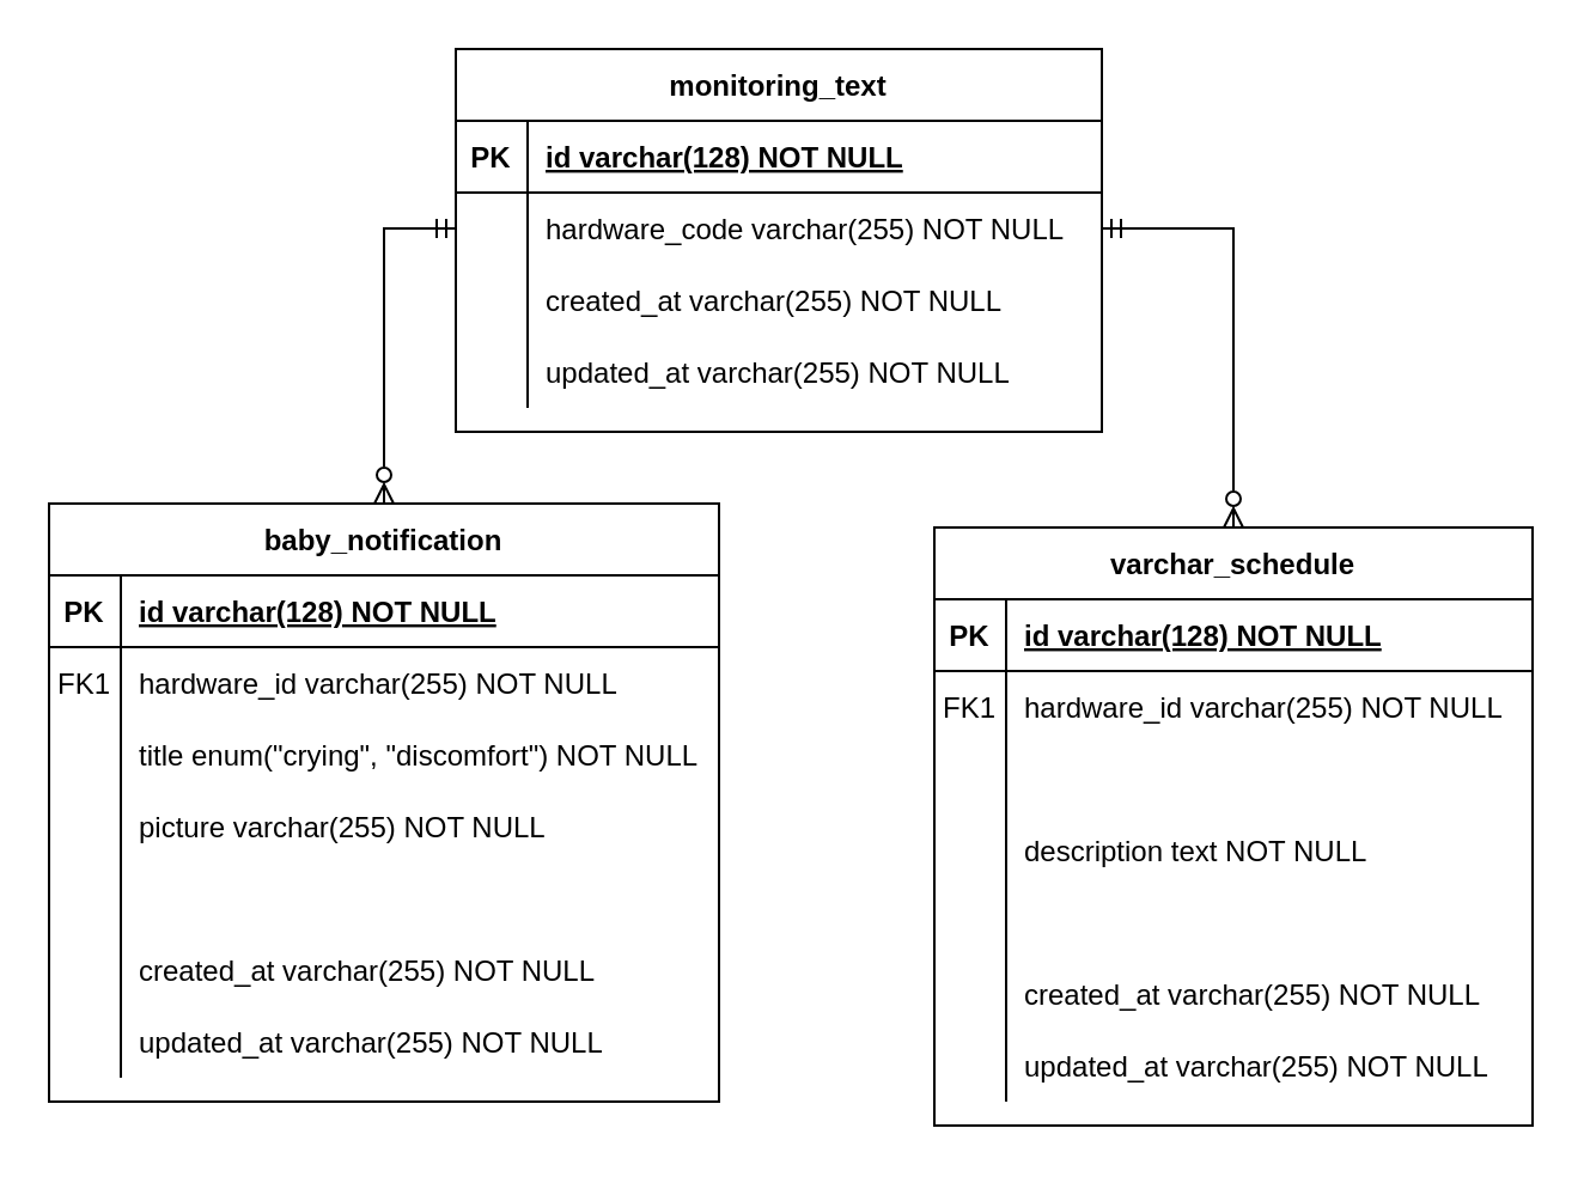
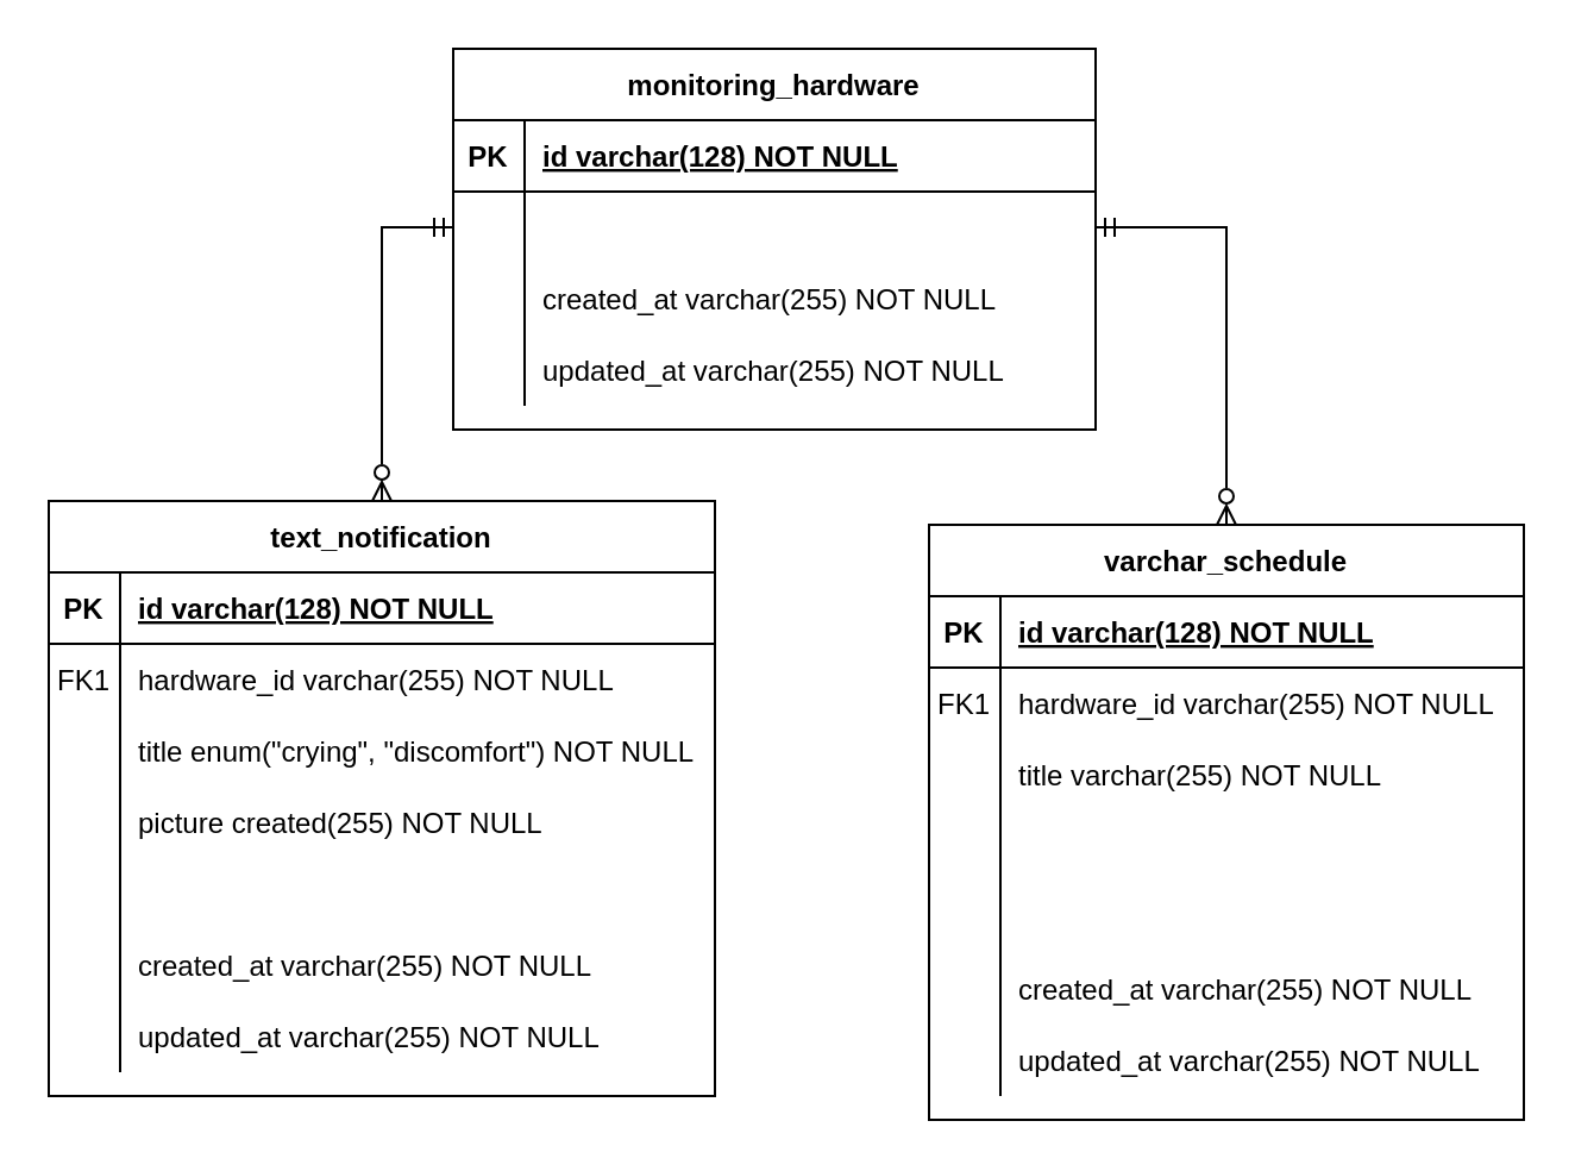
  <mxCell id="0" />
  <mxCell id="1" parent="0" />
- <mxCell id="2" value="monitoring_text" style="shape=table;startSize=30;container=1;collapsible=1;childLayout=tableLayout;fixedRows=1;rowLines=0;fontStyle=1;align=center;resizeLast=1;" parent="1" vertex="1"><mxGeometry x="190" y="20" width="270" height="160" as="geometry" /></mxCell>
+ <mxCell id="2" value="monitoring_hardware" style="shape=table;startSize=30;container=1;collapsible=1;childLayout=tableLayout;fixedRows=1;rowLines=0;fontStyle=1;align=center;resizeLast=1;" parent="1" vertex="1"><mxGeometry x="190" y="20" width="270" height="160" as="geometry" /></mxCell>
  <mxCell id="3" value="" style="shape=partialRectangle;collapsible=0;dropTarget=0;pointerEvents=0;fillColor=none;points=[[0,0.5],[1,0.5]];portConstraint=eastwest;top=0;left=0;right=0;bottom=1;" parent="2" vertex="1"><mxGeometry y="30" width="270" height="30" as="geometry" /></mxCell>
  <mxCell id="4" value="PK" style="shape=partialRectangle;overflow=hidden;connectable=0;fillColor=none;top=0;left=0;bottom=0;right=0;fontStyle=1;" parent="3" vertex="1"><mxGeometry width="30" height="30" as="geometry"><mxRectangle width="30" height="30" as="alternateBounds" /></mxGeometry></mxCell>
  <mxCell id="5" value="id varchar(128) NOT NULL" style="shape=partialRectangle;overflow=hidden;connectable=0;fillColor=none;top=0;left=0;bottom=0;right=0;align=left;spacingLeft=6;fontStyle=5;" parent="3" vertex="1"><mxGeometry x="30" width="240" height="30" as="geometry"><mxRectangle width="240" height="30" as="alternateBounds" /></mxGeometry></mxCell>
  <mxCell id="6" value="" style="shape=partialRectangle;collapsible=0;dropTarget=0;pointerEvents=0;fillColor=none;points=[[0,0.5],[1,0.5]];portConstraint=eastwest;top=0;left=0;right=0;bottom=0;" parent="2" vertex="1"><mxGeometry y="60" width="270" height="30" as="geometry" /></mxCell>
  <mxCell id="7" value="" style="shape=partialRectangle;overflow=hidden;connectable=0;fillColor=none;top=0;left=0;bottom=0;right=0;" parent="6" vertex="1"><mxGeometry width="30" height="30" as="geometry"><mxRectangle width="30" height="30" as="alternateBounds" /></mxGeometry></mxCell>
- <mxCell id="8" value="hardware_code varchar(255) NOT NULL" style="shape=partialRectangle;overflow=hidden;connectable=0;fillColor=none;top=0;left=0;bottom=0;right=0;align=left;spacingLeft=6;" parent="6" vertex="1"><mxGeometry x="30" width="240" height="30" as="geometry"><mxRectangle width="240" height="30" as="alternateBounds" /></mxGeometry></mxCell>
  <mxCell id="9" style="shape=partialRectangle;collapsible=0;dropTarget=0;pointerEvents=0;fillColor=none;points=[[0,0.5],[1,0.5]];portConstraint=eastwest;top=0;left=0;right=0;bottom=0;" vertex="1" parent="2"><mxGeometry y="90" width="270" height="30" as="geometry" /></mxCell>
  <mxCell id="10" style="shape=partialRectangle;overflow=hidden;connectable=0;fillColor=none;top=0;left=0;bottom=0;right=0;" vertex="1" parent="9"><mxGeometry width="30" height="30" as="geometry"><mxRectangle width="30" height="30" as="alternateBounds" /></mxGeometry></mxCell>
  <mxCell id="11" value="created_at varchar(255) NOT NULL" style="shape=partialRectangle;overflow=hidden;connectable=0;fillColor=none;top=0;left=0;bottom=0;right=0;align=left;spacingLeft=6;" vertex="1" parent="9"><mxGeometry x="30" width="240" height="30" as="geometry"><mxRectangle width="240" height="30" as="alternateBounds" /></mxGeometry></mxCell>
  <mxCell id="12" style="shape=partialRectangle;collapsible=0;dropTarget=0;pointerEvents=0;fillColor=none;points=[[0,0.5],[1,0.5]];portConstraint=eastwest;top=0;left=0;right=0;bottom=0;" vertex="1" parent="2"><mxGeometry y="120" width="270" height="30" as="geometry" /></mxCell>
  <mxCell id="13" style="shape=partialRectangle;overflow=hidden;connectable=0;fillColor=none;top=0;left=0;bottom=0;right=0;" vertex="1" parent="12"><mxGeometry width="30" height="30" as="geometry"><mxRectangle width="30" height="30" as="alternateBounds" /></mxGeometry></mxCell>
  <mxCell id="14" value="updated_at varchar(255) NOT NULL" style="shape=partialRectangle;overflow=hidden;connectable=0;fillColor=none;top=0;left=0;bottom=0;right=0;align=left;spacingLeft=6;" vertex="1" parent="12"><mxGeometry x="30" width="240" height="30" as="geometry"><mxRectangle width="240" height="30" as="alternateBounds" /></mxGeometry></mxCell>
- <mxCell id="15" value="baby_notification" style="shape=table;startSize=30;container=1;collapsible=1;childLayout=tableLayout;fixedRows=1;rowLines=0;fontStyle=1;align=center;resizeLast=1;" vertex="1" parent="1"><mxGeometry x="20" y="210" width="280" height="250" as="geometry" /></mxCell>
+ <mxCell id="15" value="text_notification" style="shape=table;startSize=30;container=1;collapsible=1;childLayout=tableLayout;fixedRows=1;rowLines=0;fontStyle=1;align=center;resizeLast=1;" vertex="1" parent="1"><mxGeometry x="20" y="210" width="280" height="250" as="geometry" /></mxCell>
  <mxCell id="16" value="" style="shape=partialRectangle;collapsible=0;dropTarget=0;pointerEvents=0;fillColor=none;points=[[0,0.5],[1,0.5]];portConstraint=eastwest;top=0;left=0;right=0;bottom=1;" vertex="1" parent="15"><mxGeometry y="30" width="280" height="30" as="geometry" /></mxCell>
  <mxCell id="17" value="PK" style="shape=partialRectangle;overflow=hidden;connectable=0;fillColor=none;top=0;left=0;bottom=0;right=0;fontStyle=1;" vertex="1" parent="16"><mxGeometry width="30" height="30" as="geometry"><mxRectangle width="30" height="30" as="alternateBounds" /></mxGeometry></mxCell>
  <mxCell id="18" value="id varchar(128) NOT NULL" style="shape=partialRectangle;overflow=hidden;connectable=0;fillColor=none;top=0;left=0;bottom=0;right=0;align=left;spacingLeft=6;fontStyle=5;" vertex="1" parent="16"><mxGeometry x="30" width="250" height="30" as="geometry"><mxRectangle width="250" height="30" as="alternateBounds" /></mxGeometry></mxCell>
  <mxCell id="19" value="" style="shape=partialRectangle;collapsible=0;dropTarget=0;pointerEvents=0;fillColor=none;points=[[0,0.5],[1,0.5]];portConstraint=eastwest;top=0;left=0;right=0;bottom=0;" vertex="1" parent="15"><mxGeometry y="60" width="280" height="30" as="geometry" /></mxCell>
  <mxCell id="20" value="FK1" style="shape=partialRectangle;overflow=hidden;connectable=0;fillColor=none;top=0;left=0;bottom=0;right=0;" vertex="1" parent="19"><mxGeometry width="30" height="30" as="geometry"><mxRectangle width="30" height="30" as="alternateBounds" /></mxGeometry></mxCell>
  <mxCell id="21" value="hardware_id varchar(255) NOT NULL" style="shape=partialRectangle;overflow=hidden;connectable=0;fillColor=none;top=0;left=0;bottom=0;right=0;align=left;spacingLeft=6;" vertex="1" parent="19"><mxGeometry x="30" width="250" height="30" as="geometry"><mxRectangle width="250" height="30" as="alternateBounds" /></mxGeometry></mxCell>
  <mxCell id="22" style="shape=partialRectangle;collapsible=0;dropTarget=0;pointerEvents=0;fillColor=none;points=[[0,0.5],[1,0.5]];portConstraint=eastwest;top=0;left=0;right=0;bottom=0;" vertex="1" parent="15"><mxGeometry y="90" width="280" height="30" as="geometry" /></mxCell>
  <mxCell id="23" style="shape=partialRectangle;overflow=hidden;connectable=0;fillColor=none;top=0;left=0;bottom=0;right=0;" vertex="1" parent="22"><mxGeometry width="30" height="30" as="geometry"><mxRectangle width="30" height="30" as="alternateBounds" /></mxGeometry></mxCell>
  <mxCell id="24" value="title enum(&quot;crying&quot;, &quot;discomfort&quot;) NOT NULL" style="shape=partialRectangle;overflow=hidden;connectable=0;fillColor=none;top=0;left=0;bottom=0;right=0;align=left;spacingLeft=6;" vertex="1" parent="22"><mxGeometry x="30" width="250" height="30" as="geometry"><mxRectangle width="250" height="30" as="alternateBounds" /></mxGeometry></mxCell>
  <mxCell id="25" style="shape=partialRectangle;collapsible=0;dropTarget=0;pointerEvents=0;fillColor=none;points=[[0,0.5],[1,0.5]];portConstraint=eastwest;top=0;left=0;right=0;bottom=0;" vertex="1" parent="15"><mxGeometry y="120" width="280" height="30" as="geometry" /></mxCell>
  <mxCell id="26" style="shape=partialRectangle;overflow=hidden;connectable=0;fillColor=none;top=0;left=0;bottom=0;right=0;" vertex="1" parent="25"><mxGeometry width="30" height="30" as="geometry"><mxRectangle width="30" height="30" as="alternateBounds" /></mxGeometry></mxCell>
- <mxCell id="27" value="picture varchar(255) NOT NULL" style="shape=partialRectangle;overflow=hidden;connectable=0;fillColor=none;top=0;left=0;bottom=0;right=0;align=left;spacingLeft=6;" vertex="1" parent="25"><mxGeometry x="30" width="250" height="30" as="geometry"><mxRectangle width="250" height="30" as="alternateBounds" /></mxGeometry></mxCell>
+ <mxCell id="27" value="picture created(255) NOT NULL" style="shape=partialRectangle;overflow=hidden;connectable=0;fillColor=none;top=0;left=0;bottom=0;right=0;align=left;spacingLeft=6;" vertex="1" parent="25"><mxGeometry x="30" width="250" height="30" as="geometry"><mxRectangle width="250" height="30" as="alternateBounds" /></mxGeometry></mxCell>
  <mxCell id="28" style="shape=partialRectangle;collapsible=0;dropTarget=0;pointerEvents=0;fillColor=none;points=[[0,0.5],[1,0.5]];portConstraint=eastwest;top=0;left=0;right=0;bottom=0;" vertex="1" parent="15"><mxGeometry y="150" width="280" height="30" as="geometry" /></mxCell>
  <mxCell id="29" style="shape=partialRectangle;overflow=hidden;connectable=0;fillColor=none;top=0;left=0;bottom=0;right=0;" vertex="1" parent="28"><mxGeometry width="30" height="30" as="geometry"><mxRectangle width="30" height="30" as="alternateBounds" /></mxGeometry></mxCell>
  <mxCell id="30" style="shape=partialRectangle;collapsible=0;dropTarget=0;pointerEvents=0;fillColor=none;points=[[0,0.5],[1,0.5]];portConstraint=eastwest;top=0;left=0;right=0;bottom=0;" vertex="1" parent="15"><mxGeometry y="180" width="280" height="30" as="geometry" /></mxCell>
  <mxCell id="31" style="shape=partialRectangle;overflow=hidden;connectable=0;fillColor=none;top=0;left=0;bottom=0;right=0;" vertex="1" parent="30"><mxGeometry width="30" height="30" as="geometry"><mxRectangle width="30" height="30" as="alternateBounds" /></mxGeometry></mxCell>
  <mxCell id="32" value="created_at varchar(255) NOT NULL" style="shape=partialRectangle;overflow=hidden;connectable=0;fillColor=none;top=0;left=0;bottom=0;right=0;align=left;spacingLeft=6;" vertex="1" parent="30"><mxGeometry x="30" width="250" height="30" as="geometry"><mxRectangle width="250" height="30" as="alternateBounds" /></mxGeometry></mxCell>
  <mxCell id="33" value="" style="shape=partialRectangle;collapsible=0;dropTarget=0;pointerEvents=0;fillColor=none;points=[[0,0.5],[1,0.5]];portConstraint=eastwest;top=0;left=0;right=0;bottom=0;" vertex="1" parent="15"><mxGeometry y="210" width="280" height="30" as="geometry" /></mxCell>
  <mxCell id="34" value="" style="shape=partialRectangle;overflow=hidden;connectable=0;fillColor=none;top=0;left=0;bottom=0;right=0;" vertex="1" parent="33"><mxGeometry width="30" height="30" as="geometry"><mxRectangle width="30" height="30" as="alternateBounds" /></mxGeometry></mxCell>
  <mxCell id="35" value="updated_at varchar(255) NOT NULL" style="shape=partialRectangle;overflow=hidden;connectable=0;fillColor=none;top=0;left=0;bottom=0;right=0;align=left;spacingLeft=6;" vertex="1" parent="33"><mxGeometry x="30" width="250" height="30" as="geometry"><mxRectangle width="250" height="30" as="alternateBounds" /></mxGeometry></mxCell>
  <mxCell id="36" value="varchar_schedule" style="shape=table;startSize=30;container=1;collapsible=1;childLayout=tableLayout;fixedRows=1;rowLines=0;fontStyle=1;align=center;resizeLast=1;" vertex="1" parent="1"><mxGeometry x="390" y="220" width="250" height="250.0" as="geometry" /></mxCell>
  <mxCell id="37" value="" style="shape=partialRectangle;collapsible=0;dropTarget=0;pointerEvents=0;fillColor=none;points=[[0,0.5],[1,0.5]];portConstraint=eastwest;top=0;left=0;right=0;bottom=1;" vertex="1" parent="36"><mxGeometry y="30" width="250" height="30" as="geometry" /></mxCell>
  <mxCell id="38" value="PK" style="shape=partialRectangle;overflow=hidden;connectable=0;fillColor=none;top=0;left=0;bottom=0;right=0;fontStyle=1;" vertex="1" parent="37"><mxGeometry width="30" height="30" as="geometry"><mxRectangle width="30" height="30" as="alternateBounds" /></mxGeometry></mxCell>
  <mxCell id="39" value="id varchar(128) NOT NULL" style="shape=partialRectangle;overflow=hidden;connectable=0;fillColor=none;top=0;left=0;bottom=0;right=0;align=left;spacingLeft=6;fontStyle=5;" vertex="1" parent="37"><mxGeometry x="30" width="220" height="30" as="geometry"><mxRectangle width="220" height="30" as="alternateBounds" /></mxGeometry></mxCell>
  <mxCell id="40" value="" style="shape=partialRectangle;collapsible=0;dropTarget=0;pointerEvents=0;fillColor=none;points=[[0,0.5],[1,0.5]];portConstraint=eastwest;top=0;left=0;right=0;bottom=0;" vertex="1" parent="36"><mxGeometry y="60" width="250" height="30" as="geometry" /></mxCell>
  <mxCell id="41" value="FK1" style="shape=partialRectangle;overflow=hidden;connectable=0;fillColor=none;top=0;left=0;bottom=0;right=0;" vertex="1" parent="40"><mxGeometry width="30" height="30" as="geometry"><mxRectangle width="30" height="30" as="alternateBounds" /></mxGeometry></mxCell>
  <mxCell id="42" value="hardware_id varchar(255) NOT NULL" style="shape=partialRectangle;overflow=hidden;connectable=0;fillColor=none;top=0;left=0;bottom=0;right=0;align=left;spacingLeft=6;" vertex="1" parent="40"><mxGeometry x="30" width="220" height="30" as="geometry"><mxRectangle width="220" height="30" as="alternateBounds" /></mxGeometry></mxCell>
  <mxCell id="43" style="shape=partialRectangle;collapsible=0;dropTarget=0;pointerEvents=0;fillColor=none;points=[[0,0.5],[1,0.5]];portConstraint=eastwest;top=0;left=0;right=0;bottom=0;" vertex="1" parent="36"><mxGeometry y="90" width="250" height="30" as="geometry" /></mxCell>
  <mxCell id="44" style="shape=partialRectangle;overflow=hidden;connectable=0;fillColor=none;top=0;left=0;bottom=0;right=0;" vertex="1" parent="43"><mxGeometry width="30" height="30" as="geometry"><mxRectangle width="30" height="30" as="alternateBounds" /></mxGeometry></mxCell>
+ <mxCell id="45" value="title varchar(255) NOT NULL" style="shape=partialRectangle;overflow=hidden;connectable=0;fillColor=none;top=0;left=0;bottom=0;right=0;align=left;spacingLeft=6;" vertex="1" parent="43"><mxGeometry x="30" width="220" height="30" as="geometry"><mxRectangle width="220" height="30" as="alternateBounds" /></mxGeometry></mxCell>
  <mxCell id="46" style="shape=partialRectangle;collapsible=0;dropTarget=0;pointerEvents=0;fillColor=none;points=[[0,0.5],[1,0.5]];portConstraint=eastwest;top=0;left=0;right=0;bottom=0;" vertex="1" parent="36"><mxGeometry y="120" width="250" height="30" as="geometry" /></mxCell>
  <mxCell id="47" style="shape=partialRectangle;overflow=hidden;connectable=0;fillColor=none;top=0;left=0;bottom=0;right=0;" vertex="1" parent="46"><mxGeometry width="30" height="30" as="geometry"><mxRectangle width="30" height="30" as="alternateBounds" /></mxGeometry></mxCell>
- <mxCell id="48" value="description text NOT NULL" style="shape=partialRectangle;overflow=hidden;connectable=0;fillColor=none;top=0;left=0;bottom=0;right=0;align=left;spacingLeft=6;" vertex="1" parent="46"><mxGeometry x="30" width="220" height="30" as="geometry"><mxRectangle width="220" height="30" as="alternateBounds" /></mxGeometry></mxCell>
  <mxCell id="49" style="shape=partialRectangle;collapsible=0;dropTarget=0;pointerEvents=0;fillColor=none;points=[[0,0.5],[1,0.5]];portConstraint=eastwest;top=0;left=0;right=0;bottom=0;" vertex="1" parent="36"><mxGeometry y="150" width="250" height="30" as="geometry" /></mxCell>
  <mxCell id="50" style="shape=partialRectangle;overflow=hidden;connectable=0;fillColor=none;top=0;left=0;bottom=0;right=0;" vertex="1" parent="49"><mxGeometry width="30" height="30" as="geometry"><mxRectangle width="30" height="30" as="alternateBounds" /></mxGeometry></mxCell>
  <mxCell id="51" style="shape=partialRectangle;collapsible=0;dropTarget=0;pointerEvents=0;fillColor=none;points=[[0,0.5],[1,0.5]];portConstraint=eastwest;top=0;left=0;right=0;bottom=0;" vertex="1" parent="36"><mxGeometry y="180" width="250" height="30" as="geometry" /></mxCell>
  <mxCell id="52" style="shape=partialRectangle;overflow=hidden;connectable=0;fillColor=none;top=0;left=0;bottom=0;right=0;" vertex="1" parent="51"><mxGeometry width="30" height="30" as="geometry"><mxRectangle width="30" height="30" as="alternateBounds" /></mxGeometry></mxCell>
  <mxCell id="53" value="created_at varchar(255) NOT NULL" style="shape=partialRectangle;overflow=hidden;connectable=0;fillColor=none;top=0;left=0;bottom=0;right=0;align=left;spacingLeft=6;" vertex="1" parent="51"><mxGeometry x="30" width="220" height="30" as="geometry"><mxRectangle width="220" height="30" as="alternateBounds" /></mxGeometry></mxCell>
  <mxCell id="54" style="shape=partialRectangle;collapsible=0;dropTarget=0;pointerEvents=0;fillColor=none;points=[[0,0.5],[1,0.5]];portConstraint=eastwest;top=0;left=0;right=0;bottom=0;" vertex="1" parent="36"><mxGeometry y="210" width="250" height="30" as="geometry" /></mxCell>
  <mxCell id="55" style="shape=partialRectangle;overflow=hidden;connectable=0;fillColor=none;top=0;left=0;bottom=0;right=0;" vertex="1" parent="54"><mxGeometry width="30" height="30" as="geometry"><mxRectangle width="30" height="30" as="alternateBounds" /></mxGeometry></mxCell>
  <mxCell id="56" value="updated_at varchar(255) NOT NULL" style="shape=partialRectangle;overflow=hidden;connectable=0;fillColor=none;top=0;left=0;bottom=0;right=0;align=left;spacingLeft=6;" vertex="1" parent="54"><mxGeometry x="30" width="220" height="30" as="geometry"><mxRectangle width="220" height="30" as="alternateBounds" /></mxGeometry></mxCell>
  <mxCell id="57" style="edgeStyle=orthogonalEdgeStyle;rounded=0;orthogonalLoop=1;jettySize=auto;html=1;endArrow=ERmandOne;endFill=0;startArrow=ERzeroToMany;startFill=0;exitX=0.5;exitY=0;exitDx=0;exitDy=0;entryX=0;entryY=0.5;entryDx=0;entryDy=0;" edge="1" parent="1" source="15" target="6"><mxGeometry relative="1" as="geometry" /></mxCell>
  <mxCell id="58" style="edgeStyle=orthogonalEdgeStyle;rounded=0;orthogonalLoop=1;jettySize=auto;html=1;exitX=1;exitY=0.5;exitDx=0;exitDy=0;entryX=0.5;entryY=0;entryDx=0;entryDy=0;endArrow=ERzeroToMany;endFill=0;startArrow=ERmandOne;startFill=0;" edge="1" parent="1" source="6" target="36"><mxGeometry relative="1" as="geometry" /></mxCell>
